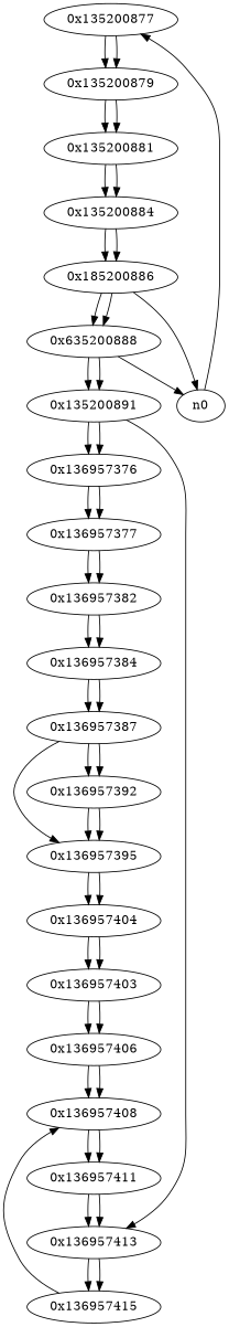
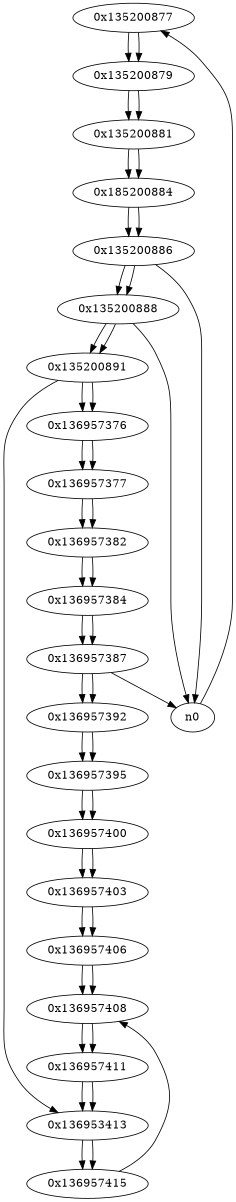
  digraph {
    n1 [label="0x135200877"]
    n2 [label="0x135200879"]
    n3 [label="0x135200881"]
-   n4 [label="0x135200884"]
-   n5 [label="0x185200886"]
-   n6 [label="0x635200888"]
+   n4 [label="0x185200884"]
+   n5 [label="0x135200886"]
+   n6 [label="0x135200888"]
    n0
    n7 [label="0x135200891"]
    n8 [label="0x136957376"]
-   n20 [label="0x136957413"]
+   n20 [label="0x136953413"]
    n9 [label="0x136957377"]
    n10 [label="0x136957382"]
    n11 [label="0x136957384"]
    n12 [label="0x136957387"]
    n13 [label="0x136957392"]
    n14 [label="0x136957395"]
-   n15 [label="0x136957404"]
+   n15 [label="0x136957400"]
    n16 [label="0x136957403"]
    n17 [label="0x136957406"]
    n18 [label="0x136957408"]
    n19 [label="0x136957411"]
    n21 [label="0x136957415"]
    n1 -> n2
    n1 -> n2
    n2 -> n3
    n2 -> n3
    n3 -> n4
    n3 -> n4
    n4 -> n5
    n4 -> n5
    n5 -> n6
    n5 -> n6
    n5 -> n0
    n6 -> n0
    n6 -> n7
    n6 -> n7
    n0 -> n1
    n7 -> n8
    n7 -> n8
    n7 -> n20
    n8 -> n9
    n8 -> n9
    n20 -> n21
    n20 -> n21
    n9 -> n10
    n9 -> n10
    n10 -> n11
    n10 -> n11
    n11 -> n12
    n11 -> n12
-   n12 -> n14
+   n12 -> n0
    n12 -> n13
    n12 -> n13
    n13 -> n14
    n13 -> n14
    n14 -> n15
    n14 -> n15
    n15 -> n16
    n15 -> n16
    n16 -> n17
    n16 -> n17
    n17 -> n18
    n17 -> n18
    n18 -> n19
    n18 -> n19
    n19 -> n20
    n19 -> n20
    n21 -> n18
  }
